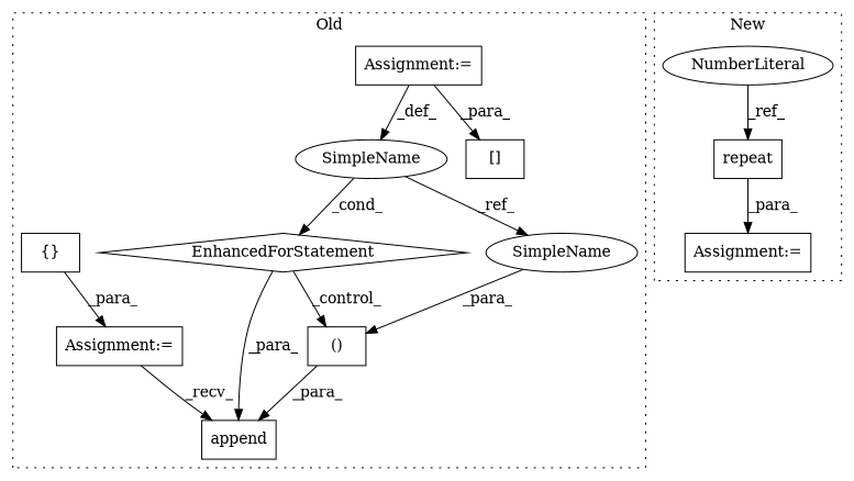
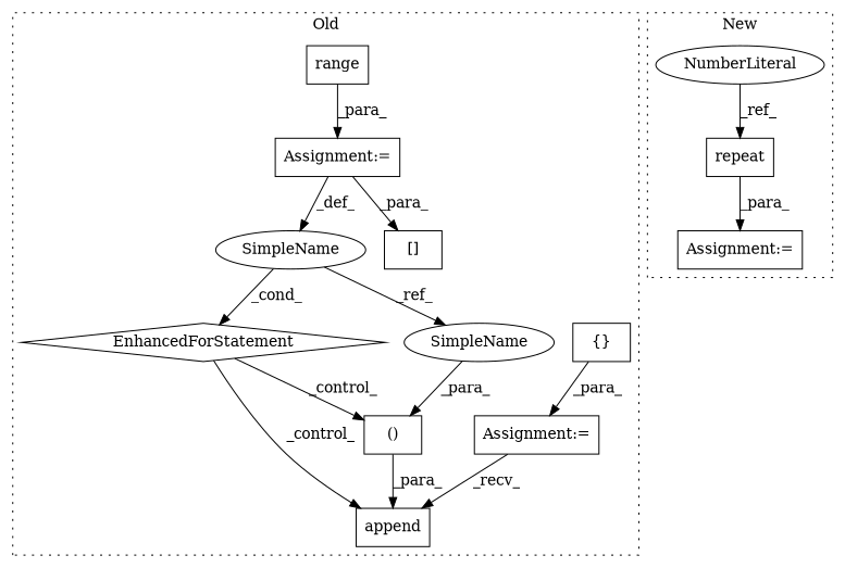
  digraph {
    node [a=32 l=1 s="542,627" shape=box]
    n1 [l="7,1" label=append s="874,920"]
    n2 [a=7 label="Assignment:=" s=476]
    n3 [a=7 l="53,2" label="Assignment:="]
    n4 [a=70 l="53,2" label=EnhancedForStatement shape=diamond]
    n5 [a=42 label=SimpleName s=599 shape=ellipse]
    n6 [a=4 l="1,1" label="{}" s="501,507"]
    n7 [a=106 l=15 label="()" s=903]
+   n8 [l="6,1" label=range s="603,626"]
    n9 [a=2 l="22,2" label="[]" s="741,778"]
    n10 [a=42 label=SimpleName s=903 shape=ellipse]
    n11 [l="7,1" label=repeat s="559,584"]
    n12 [a=7 label="Assignment:=" s=547]
    n13 [a=34 label=NumberLiteral s=566 shape=ellipse]
    subgraph cluster_1 {
      label=Old
      style=dotted
      n1
      n2
      n3
      n4
      n5
      n6
      n7
+     n8
      n9
      n10
    }
    subgraph cluster_2 {
      label=New
      style=dotted
      n11
      n12
      n13
    }
    n2 -> n1 [label=_recv_]
    n3 -> n5 [label=_def_]
    n3 -> n9 [label=_para_]
-   n4 -> n1 [label=_para_]
+   n4 -> n1 [label=_control_]
    n4 -> n7 [label=_control_]
    n5 -> n4 [label=_cond_]
    n5 -> n10 [label=_ref_]
    n6 -> n2 [label=_para_]
    n7 -> n1 [label=_para_]
+   n8 -> n3 [label=_para_]
    n10 -> n7 [label=_para_]
    n11 -> n12 [label=_para_]
    n13 -> n11 [label=_ref_]
  }
